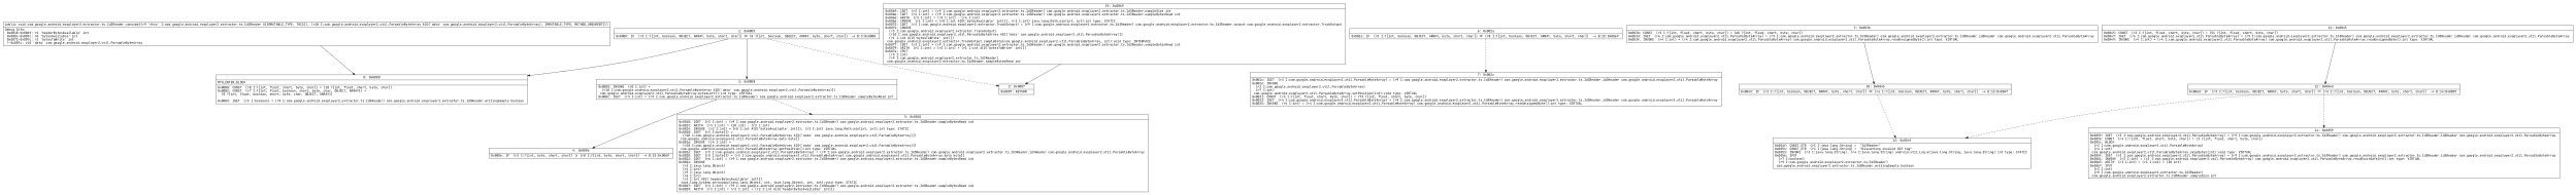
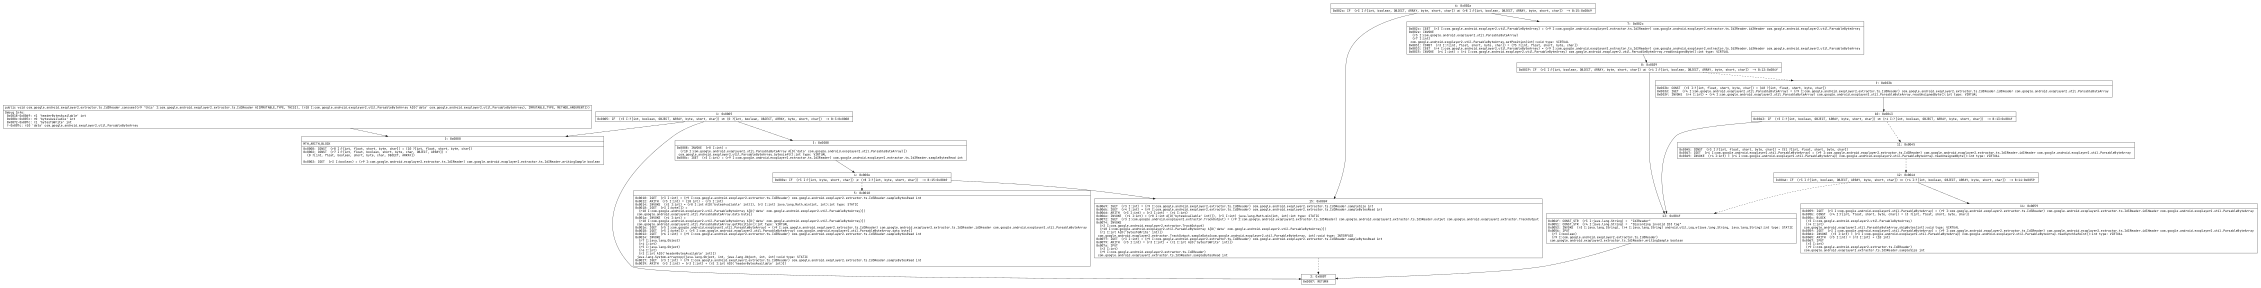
  digraph {
    fontname="JetBrains Mono"
    node [fontname="JetBrains Mono" shape=record]
    edge [fontname="JetBrains Mono"]
-   n1 [label="{0\:\ 0x0000|MTH_ENTER_BLOCK\l|0x0000: CONST  (r8 I:?[int, float, short, byte, char]) = (10 ?[int, float, short, byte, char]) \l0x0002: CONST  (r7 I:?[int, float, boolean, short, byte, char, OBJECT, ARRAY]) = \l  (0 ?[int, float, boolean, short, byte, char, OBJECT, ARRAY])\l \l0x0003: IGET  (r3 I:boolean) = (r9 I:com.google.android.exoplayer2.extractor.ts.Id3Reader) com.google.android.exoplayer2.extractor.ts.Id3Reader.writingSample boolean \l}"]
+   n1 [label="{0\:\ 0x0000|MTH_ARITH_BLOCK\l|0x0000: CONST  (r8 I:?[int, float, short, byte, char]) = (10 ?[int, float, short, byte, char]) \l0x0002: CONST  (r7 I:?[int, float, boolean, short, byte, char, OBJECT, ARRAY]) = \l  (0 ?[int, float, boolean, short, byte, char, OBJECT, ARRAY])\l \l0x0003: IGET  (r3 I:boolean) = (r9 I:com.google.android.exoplayer2.extractor.ts.Id3Reader) com.google.android.exoplayer2.extractor.ts.Id3Reader.writingSample boolean \l}"]
    n2 [label="{1\:\ 0x0005|0x0005: IF  (r3 I:?[int, boolean, OBJECT, ARRAY, byte, short, char]) != (0 ?[int, boolean, OBJECT, ARRAY, byte, short, char])  \-\> B:3:0x0008 \l}"]
    n3 [label="{2\:\ 0x0007|0x0007: RETURN   \l}"]
    n4 [label="{3\:\ 0x0008|0x0008: INVOKE  (r0 I:int) = \l  (r10 I:com.google.android.exoplayer2.util.ParsableByteArray A[D('data' com.google.android.exoplayer2.util.ParsableByteArray)])\l com.google.android.exoplayer2.util.ParsableByteArray.bytesLeft():int type: VIRTUAL \l0x000c: IGET  (r3 I:int) = (r9 I:com.google.android.exoplayer2.extractor.ts.Id3Reader) com.google.android.exoplayer2.extractor.ts.Id3Reader.sampleBytesRead int \l}"]
    n5 [label="{4\:\ 0x000e|0x000e: IF  (r3 I:?[int, byte, short, char]) \>= (r8 I:?[int, byte, short, char])  \-\> B:15:0x0069 \l}"]
-   n6 [label="{5\:\ 0x0010|0x0010: IGET  (r3 I:int) = (r9 I:com.google.android.exoplayer2.extractor.ts.Id3Reader) com.google.android.exoplayer2.extractor.ts.Id3Reader.sampleBytesRead int \l0x0012: ARITH  (r3 I:int) = (10 int) \- (r3 I:int) \l0x0014: INVOKE  (r2 I:int) = (r0 I:int A[D('bytesAvailable' int)]), (r3 I:int) java.lang.Math.min(int, int):int type: STATIC \l0x0018: IGET  (r3 I:byte[]) = \l  (r10 I:com.google.android.exoplayer2.util.ParsableByteArray A[D('data' com.google.android.exoplayer2.util.ParsableByteArray)])\l com.google.android.exoplayer2.util.ParsableByteArray.data byte[] \l0x001a: INVOKE  (r4 I:int) = \l  (r10 I:com.google.android.exoplayer2.util.ParsableByteArray A[D('data' com.google.android.exoplayer2.util.ParsableByteArray)])\l com.google.android.exoplayer2.util.ParsableByteArray.getPosition():int type: VIRTUAL \l0x001e: IGET  (r5 I:com.google.android.exoplayer2.util.ParsableByteArray) = (r9 I:com.google.android.exoplayer2.extractor.ts.Id3Reader) com.google.android.exoplayer2.extractor.ts.Id3Reader.id3Header com.google.android.exoplayer2.util.ParsableByteArray \l0x0020: IGET  (r5 I:byte[]) = (r5 I:com.google.android.exoplayer2.util.ParsableByteArray) com.google.android.exoplayer2.util.ParsableByteArray.data byte[] \l0x0022: IGET  (r6 I:int) = (r9 I:com.google.android.exoplayer2.extractor.ts.Id3Reader) com.google.android.exoplayer2.extractor.ts.Id3Reader.sampleBytesRead int \l0x0024: INVOKE  \l  (r3 I:java.lang.Object)\l  (r4 I:int)\l  (r5 I:java.lang.Object)\l  (r6 I:int)\l  (r2 I:int A[D('headerBytesAvailable' int)])\l java.lang.System.arraycopy(java.lang.Object, int, java.lang.Object, int, int):void type: STATIC \l0x0027: IGET  (r3 I:int) = (r9 I:com.google.android.exoplayer2.extractor.ts.Id3Reader) com.google.android.exoplayer2.extractor.ts.Id3Reader.sampleBytesRead int \l0x0029: ARITH  (r3 I:int) = (r3 I:int) + (r2 I:int A[D('headerBytesAvailable' int)]) \l}"]
+   n6 [label="{5\:\ 0x0010|0x0010: IGET  (r3 I:int) = (r9 I:com.google.android.exoplayer2.extractor.ts.Id3Reader) com.google.android.exoplayer2.extractor.ts.Id3Reader.sampleBytesRead int \l0x0012: ARITH  (r3 I:int) = (10 int) \- (r3 I:int) \l0x0014: INVOKE  (r2 I:int) = (r0 I:int A[D('bytesAvailable' int)]), (r3 I:int) java.lang.Math.min(int, int):int type: STATIC \l0x0018: IGET  (r3 I:byte[]) = \l  (r10 I:com.google.android.exoplayer2.util.ParsableByteArray A[D('data' com.google.android.exoplayer2.util.ParsableByteArray)])\l com.google.android.exoplayer2.util.ParsableByteArray.data byte[] \l0x001a: INVOKE  (r4 I:int) = \l  (r10 I:com.google.android.exoplayer2.util.ParsableByteArray A[D('data' com.google.android.exoplayer2.util.ParsableByteArray)])\l com.google.android.exoplayer2.util.ParsableByteArray.getPosition():int type: VIRTUAL \l0x001e: IGET  (r5 I:com.google.android.exoplayer2.util.ParsableByteArray) = (r9 I:com.google.android.exoplayer2.extractor.ts.Id3Reader) com.google.android.exoplayer2.extractor.ts.Id3Reader.id3Header com.google.android.exoplayer2.util.ParsableByteArray \l0x0020: IGET  (r5 I:byte[]) = (r5 I:com.google.android.exoplayer2.util.ParsableByteArray) com.google.android.exoplayer2.util.ParsableByteArray.data byte[] \l0x0022: IGET  (r6 I:int) = (r9 I:com.google.android.exoplayer2.extractor.ts.Id3Reader) com.google.android.exoplayer2.extractor.ts.Id3Reader.sampleBytesRead int \l0x0024: INVOKE  \l  (r7 I:java.lang.Object)\l  (r4 I:int)\l  (r5 I:java.lang.Object)\l  (r6 I:int)\l  (r2 I:int A[D('headerBytesAvailable' int)])\l java.lang.System.arraycopy(java.lang.Object, int, java.lang.Object, int, int):void type: STATIC \l0x0027: IGET  (r3 I:int) = (r9 I:com.google.android.exoplayer2.extractor.ts.Id3Reader) com.google.android.exoplayer2.extractor.ts.Id3Reader.sampleBytesRead int \l0x0029: ARITH  (r3 I:int) = (r3 I:int) + (r2 I:int A[D('headerBytesAvailable' int)]) \l}"]
    n7 [label="{15\:\ 0x0069|0x0069: IGET  (r3 I:int) = (r9 I:com.google.android.exoplayer2.extractor.ts.Id3Reader) com.google.android.exoplayer2.extractor.ts.Id3Reader.sampleSize int \l0x006b: IGET  (r4 I:int) = (r9 I:com.google.android.exoplayer2.extractor.ts.Id3Reader) com.google.android.exoplayer2.extractor.ts.Id3Reader.sampleBytesRead int \l0x006d: ARITH  (r3 I:int) = (r3 I:int) \- (r4 I:int) \l0x006e: INVOKE  (r1 I:int) = (r0 I:int A[D('bytesAvailable' int)]), (r3 I:int) java.lang.Math.min(int, int):int type: STATIC \l0x0072: IGET  (r3 I:com.google.android.exoplayer2.extractor.TrackOutput) = (r9 I:com.google.android.exoplayer2.extractor.ts.Id3Reader) com.google.android.exoplayer2.extractor.ts.Id3Reader.output com.google.android.exoplayer2.extractor.TrackOutput \l0x0074: INVOKE  \l  (r3 I:com.google.android.exoplayer2.extractor.TrackOutput)\l  (r10 I:com.google.android.exoplayer2.util.ParsableByteArray A[D('data' com.google.android.exoplayer2.util.ParsableByteArray)])\l  (r1 I:int A[D('bytesToWrite' int)])\l com.google.android.exoplayer2.extractor.TrackOutput.sampleData(com.google.android.exoplayer2.util.ParsableByteArray, int):void type: INTERFACE \l0x0077: IGET  (r3 I:int) = (r9 I:com.google.android.exoplayer2.extractor.ts.Id3Reader) com.google.android.exoplayer2.extractor.ts.Id3Reader.sampleBytesRead int \l0x0079: ARITH  (r3 I:int) = (r3 I:int) + (r1 I:int A[D('bytesToWrite' int)]) \l0x007a: IPUT  \l  (r3 I:int)\l  (r9 I:com.google.android.exoplayer2.extractor.ts.Id3Reader)\l com.google.android.exoplayer2.extractor.ts.Id3Reader.sampleBytesRead int \l}"]
    n8 [label="{6\:\ 0x002a|0x002a: IF  (r3 I:?[int, boolean, OBJECT, ARRAY, byte, short, char]) != (r8 I:?[int, boolean, OBJECT, ARRAY, byte, short, char])  \-\> B:15:0x0069 \l}"]
    n9 [label="{7\:\ 0x002c|0x002c: IGET  (r3 I:com.google.android.exoplayer2.util.ParsableByteArray) = (r9 I:com.google.android.exoplayer2.extractor.ts.Id3Reader) com.google.android.exoplayer2.extractor.ts.Id3Reader.id3Header com.google.android.exoplayer2.util.ParsableByteArray \l0x002e: INVOKE  \l  (r3 I:com.google.android.exoplayer2.util.ParsableByteArray)\l  (r7 I:int)\l com.google.android.exoplayer2.util.ParsableByteArray.setPosition(int):void type: VIRTUAL \l0x0031: CONST  (r3 I:?[int, float, short, byte, char]) = (73 ?[int, float, short, byte, char]) \l0x0033: IGET  (r4 I:com.google.android.exoplayer2.util.ParsableByteArray) = (r9 I:com.google.android.exoplayer2.extractor.ts.Id3Reader) com.google.android.exoplayer2.extractor.ts.Id3Reader.id3Header com.google.android.exoplayer2.util.ParsableByteArray \l0x0035: INVOKE  (r4 I:int) = (r4 I:com.google.android.exoplayer2.util.ParsableByteArray) com.google.android.exoplayer2.util.ParsableByteArray.readUnsignedByte():int type: VIRTUAL \l}"]
+   n10 [label="{8\:\ 0x0039|0x0039: IF  (r3 I:?[int, boolean, OBJECT, ARRAY, byte, short, char]) != (r4 I:?[int, boolean, OBJECT, ARRAY, byte, short, char])  \-\> B:13:0x004f \l}"]
    n11 [label="{9\:\ 0x003b|0x003b: CONST  (r3 I:?[int, float, short, byte, char]) = (68 ?[int, float, short, byte, char]) \l0x003d: IGET  (r4 I:com.google.android.exoplayer2.util.ParsableByteArray) = (r9 I:com.google.android.exoplayer2.extractor.ts.Id3Reader) com.google.android.exoplayer2.extractor.ts.Id3Reader.id3Header com.google.android.exoplayer2.util.ParsableByteArray \l0x003f: INVOKE  (r4 I:int) = (r4 I:com.google.android.exoplayer2.util.ParsableByteArray) com.google.android.exoplayer2.util.ParsableByteArray.readUnsignedByte():int type: VIRTUAL \l}"]
    n12 [label="{13\:\ 0x004f|0x004f: CONST_STR  (r3 I:java.lang.String) =  \"Id3Reader\" \l0x0051: CONST_STR  (r4 I:java.lang.String) =  \"Discarding invalid ID3 tag\" \l0x0053: INVOKE  (r3 I:java.lang.String), (r4 I:java.lang.String) android.util.Log.w(java.lang.String, java.lang.String):int type: STATIC \l0x0056: IPUT  \l  (r7 I:boolean)\l  (r9 I:com.google.android.exoplayer2.extractor.ts.Id3Reader)\l com.google.android.exoplayer2.extractor.ts.Id3Reader.writingSample boolean \l}"]
    n13 [label="{10\:\ 0x0043|0x0043: IF  (r3 I:?[int, boolean, OBJECT, ARRAY, byte, short, char]) != (r4 I:?[int, boolean, OBJECT, ARRAY, byte, short, char])  \-\> B:13:0x004f \l}"]
    n14 [label="{11\:\ 0x0045|0x0045: CONST  (r3 I:?[int, float, short, byte, char]) = (51 ?[int, float, short, byte, char]) \l0x0047: IGET  (r4 I:com.google.android.exoplayer2.util.ParsableByteArray) = (r9 I:com.google.android.exoplayer2.extractor.ts.Id3Reader) com.google.android.exoplayer2.extractor.ts.Id3Reader.id3Header com.google.android.exoplayer2.util.ParsableByteArray \l0x0049: INVOKE  (r4 I:int) = (r4 I:com.google.android.exoplayer2.util.ParsableByteArray) com.google.android.exoplayer2.util.ParsableByteArray.readUnsignedByte():int type: VIRTUAL \l}"]
    n15 [label="{12\:\ 0x004d|0x004d: IF  (r3 I:?[int, boolean, OBJECT, ARRAY, byte, short, char]) == (r4 I:?[int, boolean, OBJECT, ARRAY, byte, short, char])  \-\> B:14:0x0059 \l}"]
    n16 [label="{14\:\ 0x0059|0x0059: IGET  (r3 I:com.google.android.exoplayer2.util.ParsableByteArray) = (r9 I:com.google.android.exoplayer2.extractor.ts.Id3Reader) com.google.android.exoplayer2.extractor.ts.Id3Reader.id3Header com.google.android.exoplayer2.util.ParsableByteArray \l0x005b: CONST  (r4 I:?[int, float, short, byte, char]) = (3 ?[int, float, short, byte, char]) \l0x005c: BLOCK  \l  (r3 I:com.google.android.exoplayer2.util.ParsableByteArray)\l  (r4 I:int)\l com.google.android.exoplayer2.util.ParsableByteArray.skipBytes(int):void type: VIRTUAL \l0x005f: IGET  (r3 I:com.google.android.exoplayer2.util.ParsableByteArray) = (r9 I:com.google.android.exoplayer2.extractor.ts.Id3Reader) com.google.android.exoplayer2.extractor.ts.Id3Reader.id3Header com.google.android.exoplayer2.util.ParsableByteArray \l0x0061: INVOKE  (r3 I:int) = (r3 I:com.google.android.exoplayer2.util.ParsableByteArray) com.google.android.exoplayer2.util.ParsableByteArray.readSynchSafeInt():int type: VIRTUAL \l0x0065: ARITH  (r3 I:int) = (r3 I:int) + (10 int) \l0x0067: IPUT  \l  (r3 I:int)\l  (r9 I:com.google.android.exoplayer2.extractor.ts.Id3Reader)\l com.google.android.exoplayer2.extractor.ts.Id3Reader.sampleSize int \l}"]
    n17 [label="{public void com.google.android.exoplayer2.extractor.ts.Id3Reader.consume((r9 'this' I:com.google.android.exoplayer2.extractor.ts.Id3Reader A[IMMUTABLE_TYPE, THIS]), (r10 I:com.google.android.exoplayer2.util.ParsableByteArray A[D('data' com.google.android.exoplayer2.util.ParsableByteArray), IMMUTABLE_TYPE, METHOD_ARGUMENT]))  | Debug Info:\l  0x0018\-0x0069: r2 'headerBytesAvailable' int\l  0x000c\-0x007c: r0 'bytesAvailable' int\l  0x0072\-0x007c: r1 'bytesToWrite' int\l  ?\-0x007c: r10 'data' com.google.android.exoplayer2.util.ParsableByteArray\l}"]
    n2 -> n1
-   n2 -> n3 [style=dashed]
+   n2 -> n3 [style=solid]
    n2 -> n4
    n4 -> n5
-   n4 -> n6 [style=dashed]
-   n7 -> n3
-   n8 -> n9 [style=dashed]
+   n5 -> n6 [style=dashed]
+   n5 -> n7
+   n7 -> n3 [style=dashed]
+   n8 -> n7
+   n8 -> n9 [style=solid]
+   n9 -> n10
+   n10 -> n11 [style=dashed]
+   n10 -> n12
    n11 -> n13
-   n13 -> n12 [style=dashed]
-   n14 -> n15
+   n12 -> n3
+   n13 -> n12
+   n13 -> n14 [style=dashed]
+   n14 -> n15 [style=dashed]
    n15 -> n12 [style=dashed]
-   n15 -> n16 [style=dashed]
+   n15 -> n16
    n17 -> n1
  }
